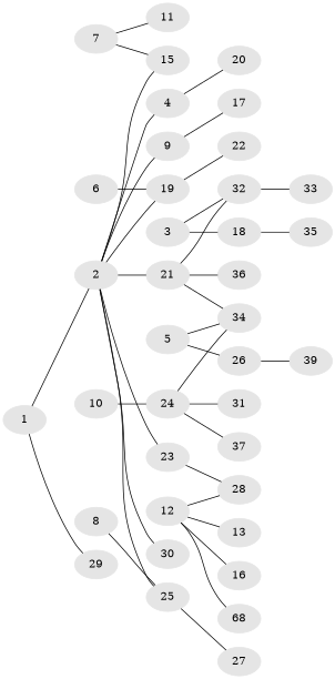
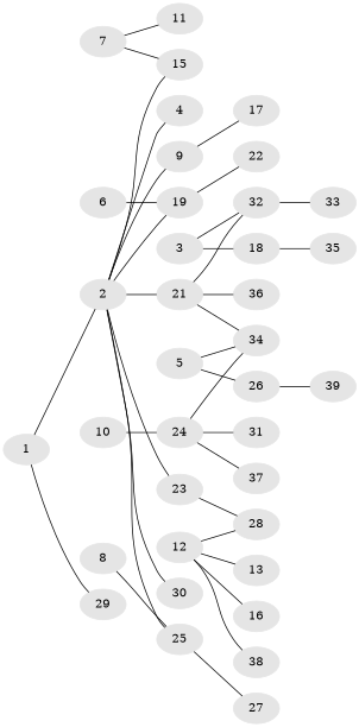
  graph {
    rankdir=LR
    node [color=gray90 style=filled]
    edge [weight=1.0]
    1
    2
    29
    4
    9
    15
    19
    21
    23
    25
    30
-   20
    17
    22
    32
    34
    36
    28
    27
    3
    18
    35
    33
    5
    26
    39
    6
    7
    11
    8
    10
    24
    31
    37
    12
    13
    16
-   38 [label=68]
+   38
    1 -- 2
    1 -- 29
    2 -- 4
    2 -- 9
    2 -- 15
    2 -- 19
    2 -- 21
    2 -- 23
    2 -- 25
    2 -- 30
-   4 -- 20
    9 -- 17
    19 -- 22
    21 -- 32
    21 -- 34
    21 -- 36
    23 -- 28
    25 -- 27
    32 -- 33
    3 -- 32
    3 -- 18
    18 -- 35
    5 -- 34
    5 -- 26
    26 -- 39
    6 -- 19
    7 -- 15
    7 -- 11
    8 -- 25
    10 -- 24
    24 -- 34
    24 -- 31
    24 -- 37
    12 -- 28
    12 -- 13
    12 -- 16
    12 -- 38
  }
